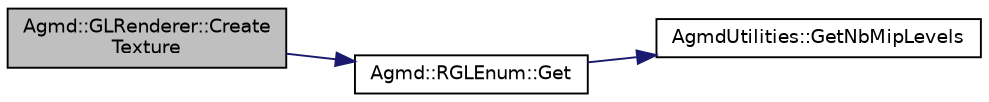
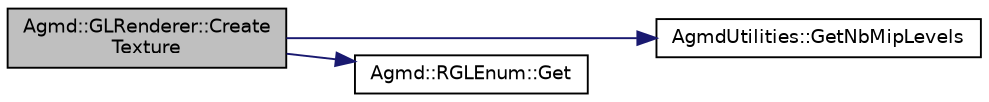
  digraph {
    rankdir=LR
    node [color=black fillcolor=white fontname=Helvetica fontsize=10 shape=record style=filled]
    edge [color=midnightblue fontname=Helvetica fontsize=10 labelfontname=Helvetica labelfontsize=10 style=solid]
    n1 [fillcolor=grey75 fontcolor=black height=0.2 label="Agmd::GLRenderer::Create\lTexture" width=0.4]
    n2 [height=0.2 label="AgmdUtilities::GetNbMipLevels" width=0.4]
    n3 [height=0.2 label="Agmd::RGLEnum::Get" width=0.4]
-   n3 -> n2
+   n1 -> n2
    n1 -> n3
  }
